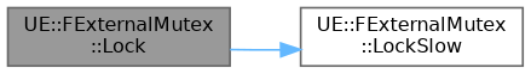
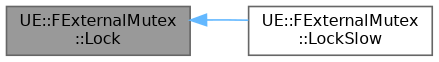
  digraph {
    rankdir=LR
    node [fontname=Helvetica fontsize=10 shape=box style=filled]
    n1 [color=gray40 fillcolor=grey60 fontcolor=black height=0.2 label="UE::FExternalMutex\l::Lock" width=0.4]
    n2 [color=grey40 fillcolor=white height=0.2 label="UE::FExternalMutex\l::LockSlow" width=0.4]
-   n1 -> n2 [color=steelblue1 fontname=Helvetica fontsize=10 labelfontname=Helvetica labelfontsize=10 style=solid]
+   n2 -> n1 [color=steelblue1 fontname=Helvetica fontsize=10 labelfontname=Helvetica labelfontsize=10 style=solid]
  }
